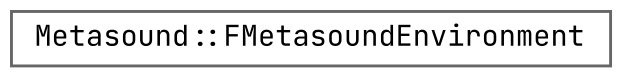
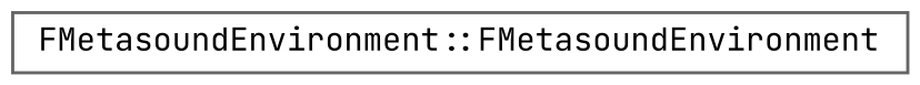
  digraph {
    rankdir=LR
    fontname="JetBrains Mono"
-   n1 [color=grey40 fillcolor=white fontname="JetBrains Mono" fontsize=10 height=0.2 label="Metasound::FMetasoundEnvironment" shape=box style=filled width=0.4]
+   n1 [color=grey40 fillcolor=white fontname="JetBrains Mono" fontsize=10 height=0.2 label="FMetasoundEnvironment::FMetasoundEnvironment" shape=box style=filled width=0.4]
  }
